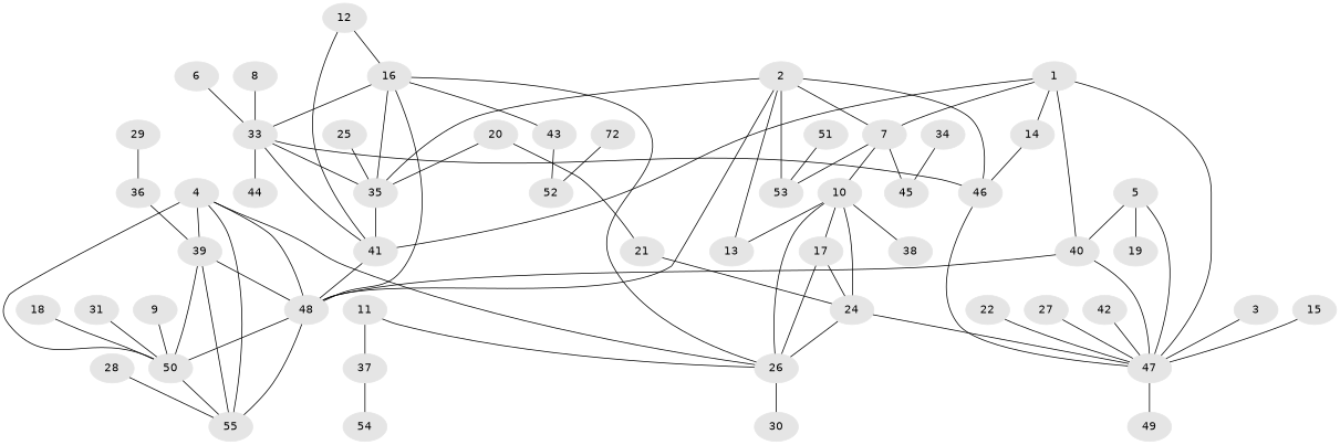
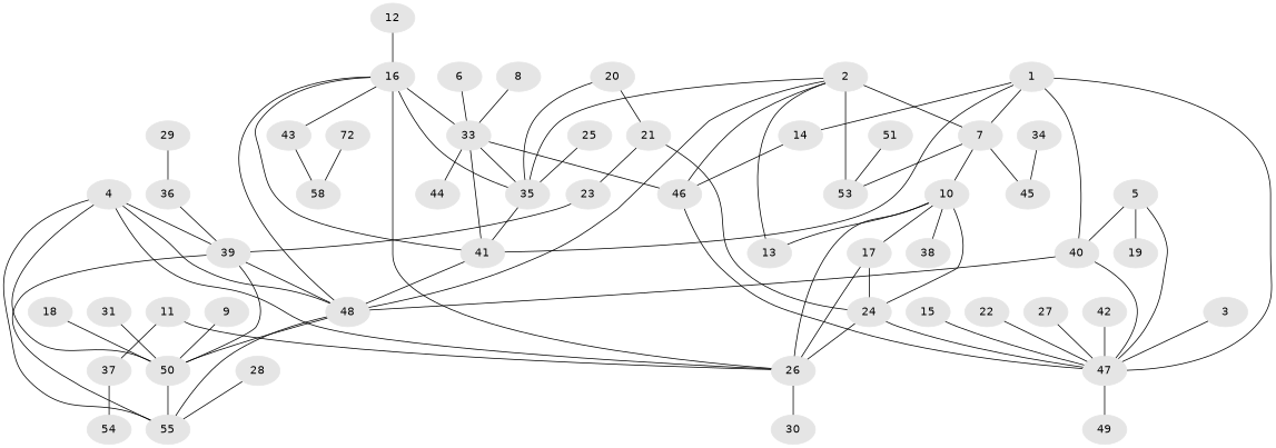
  graph {
    fontname="DejaVu Sans"
    node [color=gray90 fontname="DejaVu Sans" style=filled]
    edge [fontname="DejaVu Sans" weight=1.0]
    1
    7
    40
    41
    47
    14
    5
    19
    53
    10
    45
    48
    49
    2
    13
    35
    46
    50
    55
    3
    4
    26
    39
    30
    6
    33
    44
    17
    24
    38
    8
    9
    11
    37
    54
    12
    16
    43
    15
-   52
+   52 [label=58]
    18
    20
    21
+   23
    22
    25
    27
    28
    29
    36
    31
    n52 [label=72]
    34
    42
    51
    1 -- 7
    1 -- 40 [weight=2.0]
    1 -- 41
    1 -- 47 [weight=2.0]
    1 -- 14 [weight=2.0]
    7 -- 53
    7 -- 10
    7 -- 45
    40 -- 47
    40 -- 48
    41 -- 48 [weight=2.0]
    47 -- 49
    14 -- 46
    5 -- 40
    5 -- 47
    5 -- 19
    10 -- 13
    10 -- 26
    10 -- 17 [weight=2.0]
    10 -- 24
    10 -- 38
    48 -- 50
    48 -- 55
    2 -- 7 [weight=3.0]
    2 -- 53 [weight=3.0]
    2 -- 48
    2 -- 13
    2 -- 35
    2 -- 46
    35 -- 41 [weight=2.0]
    46 -- 47
    50 -- 55
    3 -- 47
    4 -- 48
    4 -- 50
    4 -- 55
    4 -- 26
    4 -- 39
    26 -- 30
    39 -- 48
    39 -- 50
    39 -- 55
    6 -- 33
    33 -- 41
    33 -- 35 [weight=2.0]
    33 -- 46
    33 -- 44
    17 -- 26 [weight=2.0]
    17 -- 24 [weight=2.0]
    24 -- 47
    24 -- 26
    8 -- 33
    9 -- 50
    11 -- 26
    11 -- 37
    37 -- 54
    12 -- 16
-   12 -- 41
+   16 -- 41
    16 -- 48
    16 -- 35 [weight=2.0]
    16 -- 26
    16 -- 33
    16 -- 43
    43 -- 52
    15 -- 47
    18 -- 50
    20 -- 35
    20 -- 21
    21 -- 24
+   21 -- 23
+   23 -- 39
    22 -- 47
    25 -- 35
    27 -- 47
    28 -- 55
    29 -- 36
    36 -- 39
    31 -- 50
    n52 -- 52
    34 -- 45
    42 -- 47
    51 -- 53
  }
